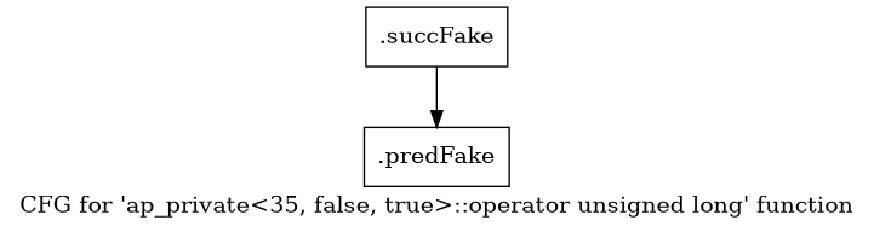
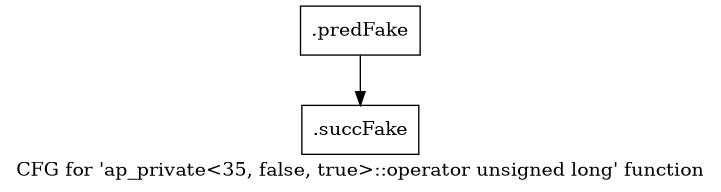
  digraph {
    label="CFG for 'ap_private\<35, false, true\>::operator unsigned long' function"
    node [shape=record]
    n1 [label="{.predFake}"]
    n2 [filename="/mnt/xilinx/Vitis_HLS/2021.2/include/etc/ap_private.h" label="{.succFake}" linenumber=1937]
-   n2 -> n1 [execusionnum=5 filename="/mnt/xilinx/Vitis_HLS/2021.2/include/etc/ap_private.h"]
+   n1 -> n2 [execusionnum=5 filename="/mnt/xilinx/Vitis_HLS/2021.2/include/etc/ap_private.h"]
  }
